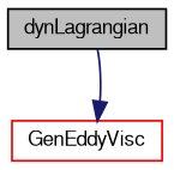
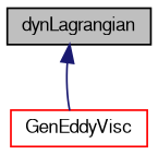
  digraph {
    node [fontname=FreeSans fontsize=10 shape=record]
    n1 [color=black fillcolor=grey75 fontcolor=black height=0.2 label=dynLagrangian style=filled width=0.4]
    n2 [color=red height=0.2 label=GenEddyVisc width=0.4]
-   n2 -> n1 [color=midnightblue dir=back fontname=FreeSans fontsize=10 labelfontname=FreeSans labelfontsize=10 style=solid]
+   n1 -> n2 [color=midnightblue dir=back fontname=FreeSans fontsize=10 labelfontname=FreeSans labelfontsize=10 style=solid]
  }
